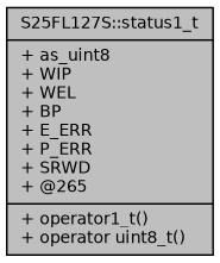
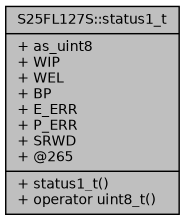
  digraph {
-   n1 [color=black fillcolor=grey75 fontcolor=black fontname=Helvetica fontsize=10 height=0.2 label="{S25FL127S::status1_t\n|+ as_uint8\l+ WIP\l+ WEL\l+ BP\l+ E_ERR\l+ P_ERR\l+ SRWD\l+ @265\l|+ operator1_t()\l+ operator uint8_t()\l}" shape=record style=filled width=0.4]
+   n1 [color=black fillcolor=grey75 fontcolor=black fontname=Helvetica fontsize=10 height=0.2 label="{S25FL127S::status1_t\n|+ as_uint8\l+ WIP\l+ WEL\l+ BP\l+ E_ERR\l+ P_ERR\l+ SRWD\l+ @265\l|+ status1_t()\l+ operator uint8_t()\l}" shape=record style=filled width=0.4]
  }
